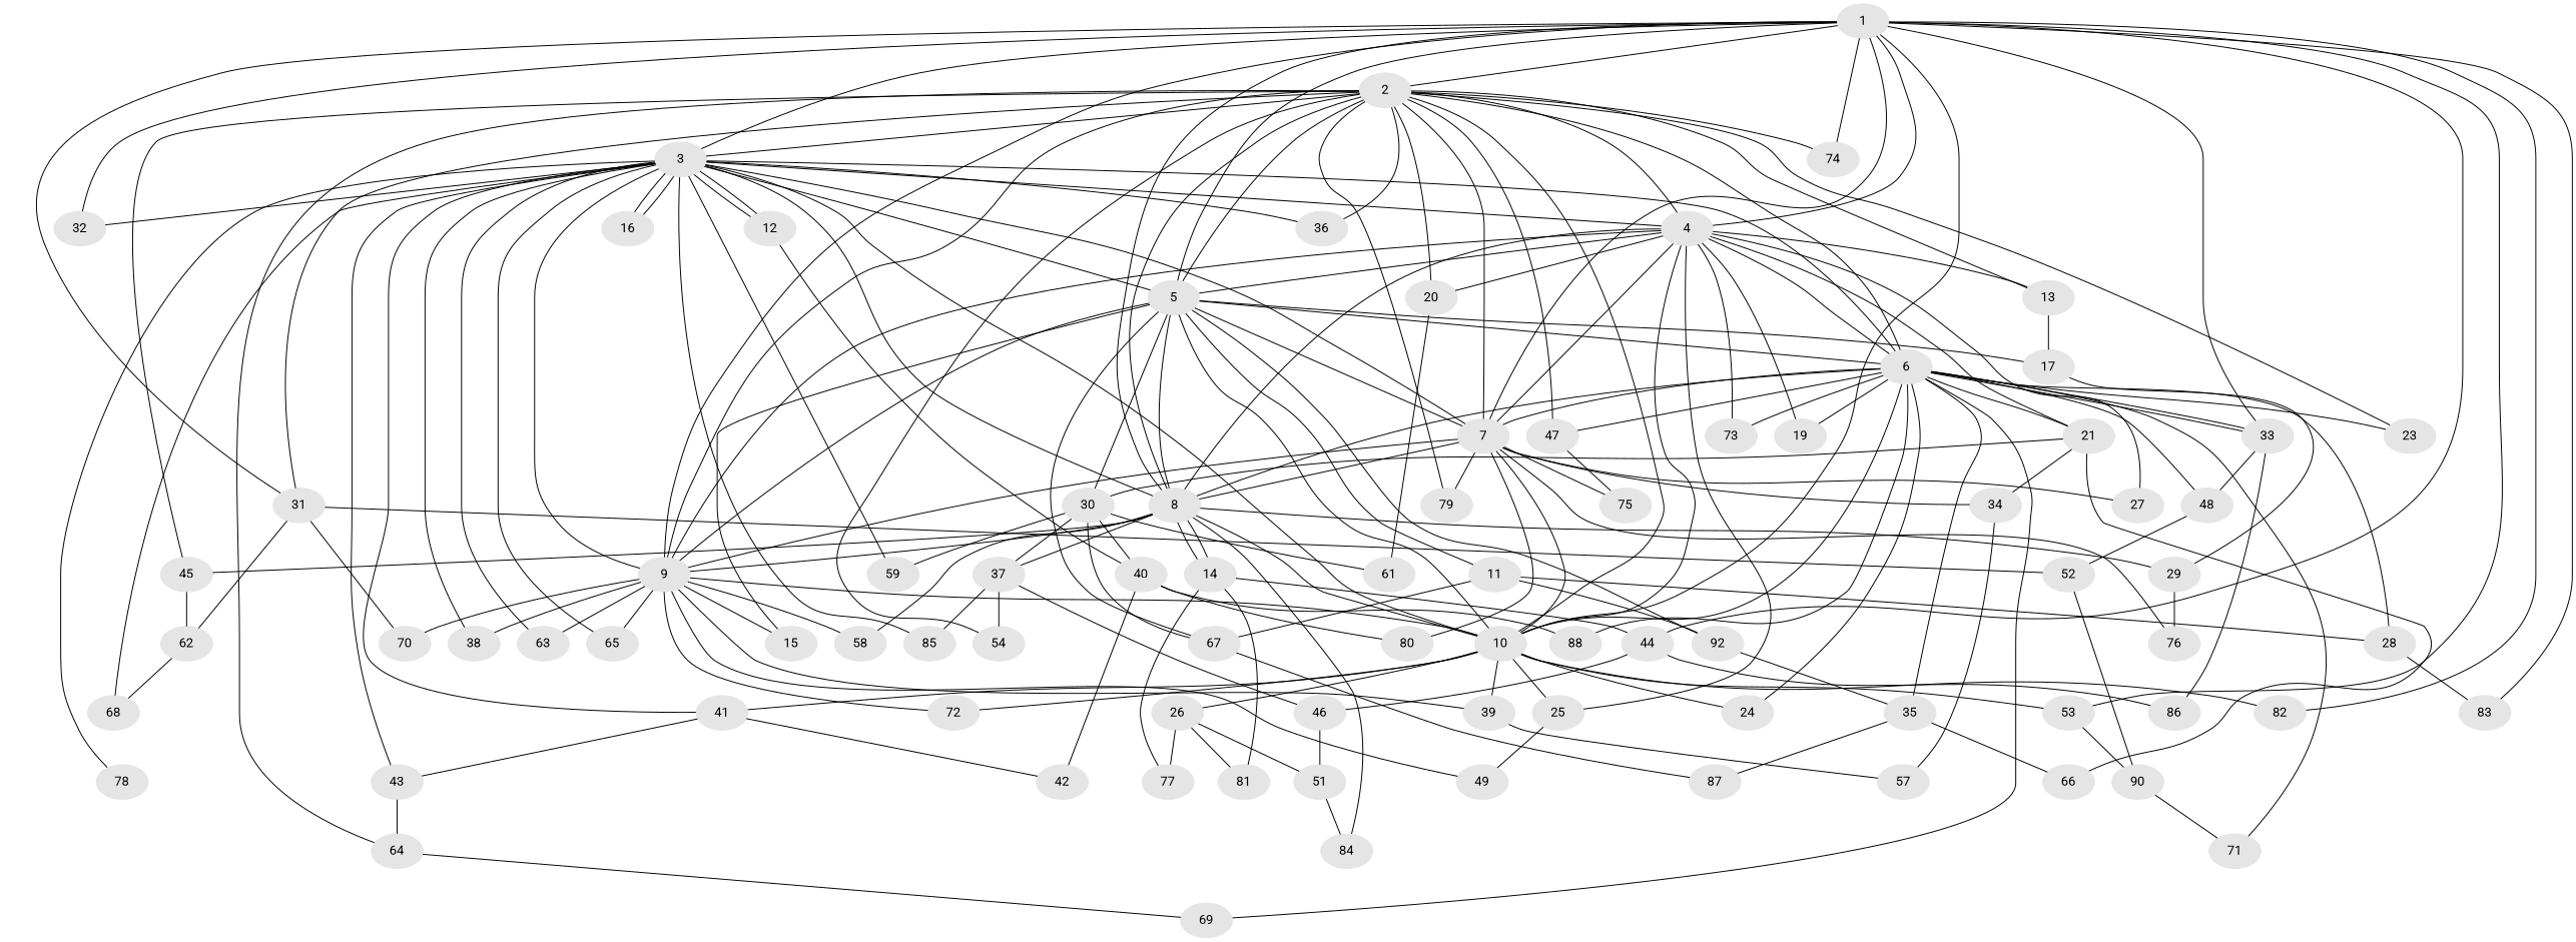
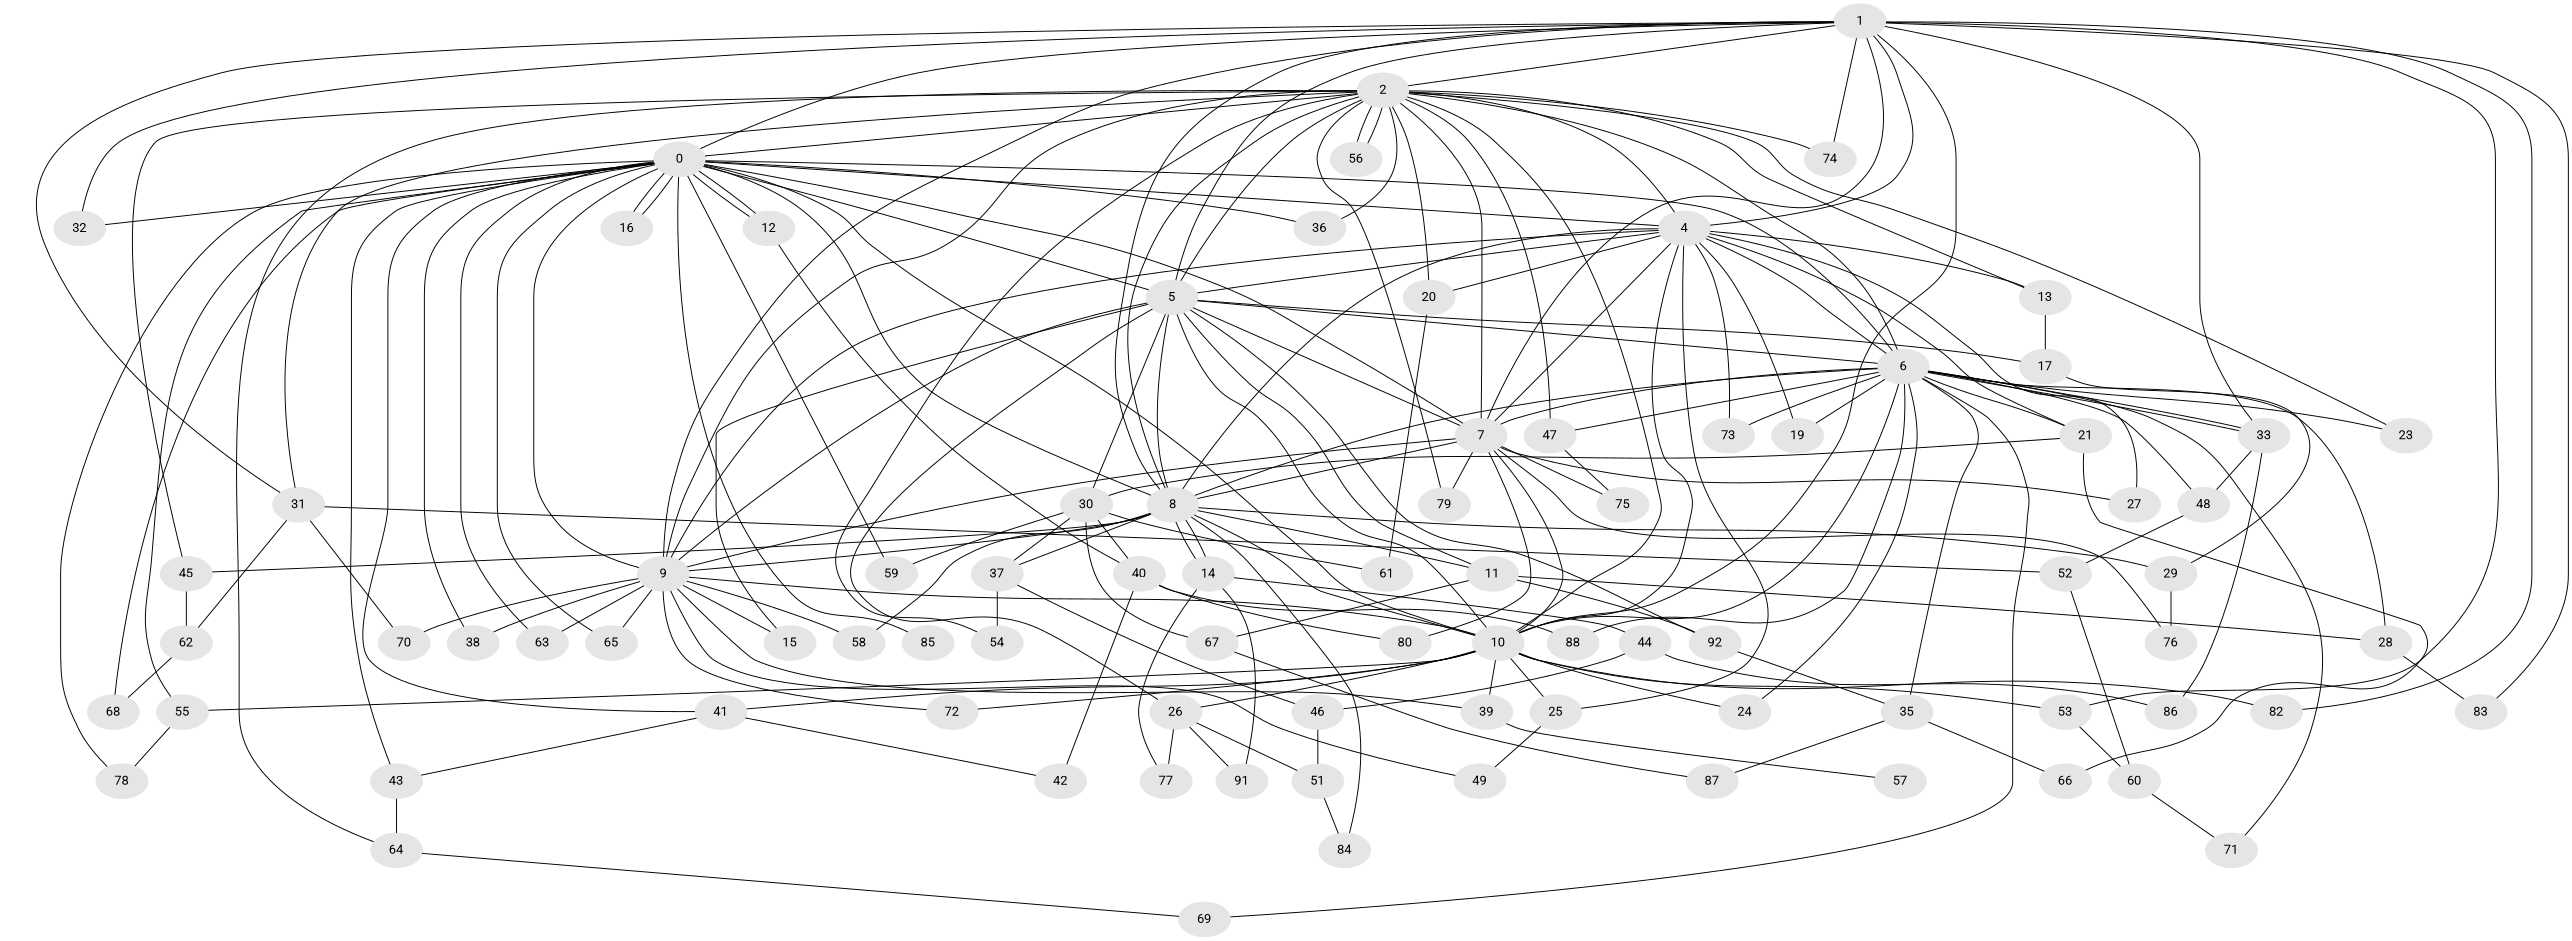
  graph {
    fontname=Roboto
    node [color=gray90 fontname=Roboto style=filled]
    edge [fontname=Roboto]
    1
    2
-   3
+   3 [label=0]
    4
    5
    7
    8
    9
    10
    31
    32
    44
    53
    74
    82
    83
    33
    6
    13
    20
    23
    36
    45
    47
    54
+   56
    64
    79
    12
    16
    38
    41
    43
+   55
    59
    63
    65
    68
    78
    85
    19
    21
    25
    27
    73
    11
    15
    17
    n49 [label=92]
    26
    30
    24
    28
    35
    48
    69
    71
    88
-   34
    75
    76
    80
    14
    29
    37
    58
    84
    39
    49
    70
    72
    52
    62
    86
    46
-   60 [label=90]
+   60
    61
    40
    42
    66
    67
    77
-   81
+   81 [label=91]
    51
    87
    57
    1 -- 2
    1 -- 3
    1 -- 4
    1 -- 5
    1 -- 7
    1 -- 8
    1 -- 9
    1 -- 10
    1 -- 31
    1 -- 32
-   1 -- 44
    1 -- 53
    1 -- 74
    1 -- 82
    1 -- 83
    1 -- 33
    2 -- 3
    2 -- 4
    2 -- 5
    2 -- 7
    2 -- 8
    2 -- 9
    2 -- 10
    2 -- 31
    2 -- 74
    2 -- 6
    2 -- 13
    2 -- 20
    2 -- 23
    2 -- 36
    2 -- 45
    2 -- 47
    2 -- 54
+   2 -- 56
+   2 -- 56
    2 -- 64
    2 -- 79
    3 -- 4
    3 -- 5
    3 -- 7
    3 -- 8
    3 -- 9
    3 -- 10
    3 -- 32
    3 -- 6
    3 -- 36
    3 -- 12
    3 -- 12
    3 -- 16
    3 -- 16
    3 -- 38
    3 -- 41
    3 -- 43
+   3 -- 55
    3 -- 59
    3 -- 63
    3 -- 65
    3 -- 68
    3 -- 78
    3 -- 85
    4 -- 5
    4 -- 7
    4 -- 8
    4 -- 9
    4 -- 10
    4 -- 6
    4 -- 13
    4 -- 20
    4 -- 19
    4 -- 21
    4 -- 25
    4 -- 27
    4 -- 73
    5 -- 7
    5 -- 8
    5 -- 9
    5 -- 10
    5 -- 6
    5 -- 11
    5 -- 15
    5 -- 17
    5 -- n49
-   5 -- 67
+   5 -- 26
    5 -- 30
    7 -- 8
    7 -- 9
    7 -- 10
    7 -- 79
    7 -- 27
-   7 -- 34
    7 -- 75
    7 -- 76
    7 -- 80
    8 -- 9
    8 -- 10
    8 -- 45
+   8 -- 11
    8 -- 14
    8 -- 14
    8 -- 29
    8 -- 37
    8 -- 58
    8 -- 84
    9 -- 10
    9 -- 38
    9 -- 63
    9 -- 65
    9 -- 15
    9 -- 58
    9 -- 39
    9 -- 49
    9 -- 70
    9 -- 72
    10 -- 53
    10 -- 82
    10 -- 41
+   10 -- 55
    10 -- 25
    10 -- 26
    10 -- 24
    10 -- 39
    10 -- 72
    31 -- 70
    31 -- 52
    31 -- 62
    44 -- 86
    44 -- 46
    53 -- 60
    33 -- 48
    33 -- 86
    6 -- 7
    6 -- 8
    6 -- 10
    6 -- 33
    6 -- 33
    6 -- 23
    6 -- 47
    6 -- 19
    6 -- 21
    6 -- 73
    6 -- 24
    6 -- 28
    6 -- 35
    6 -- 48
    6 -- 69
    6 -- 71
    6 -- 88
    13 -- 17
    20 -- 61
    45 -- 62
    47 -- 75
    64 -- 69
    12 -- 40
    41 -- 43
    41 -- 42
    43 -- 64
+   55 -- 78
    21 -- 30
-   21 -- 34
    21 -- 66
    25 -- 49
    11 -- n49
    11 -- 28
    11 -- 67
    17 -- 29
    n49 -- 35
    26 -- 77
    26 -- 81
    26 -- 51
    30 -- 59
    30 -- 37
    30 -- 61
    30 -- 40
    30 -- 67
    28 -- 83
    35 -- 66
    35 -- 87
    48 -- 52
-   34 -- 57
    14 -- 44
    14 -- 77
    14 -- 81
    29 -- 76
    37 -- 54
-   37 -- 85
    37 -- 46
    39 -- 57
    52 -- 60
    62 -- 68
    46 -- 51
    60 -- 71
    40 -- 88
    40 -- 80
    40 -- 42
    67 -- 87
    51 -- 84
  }
